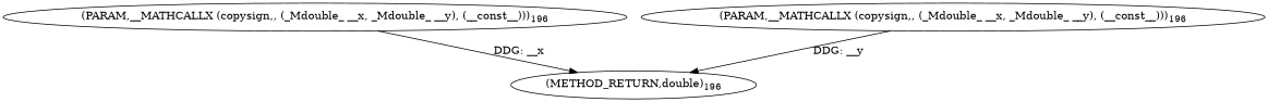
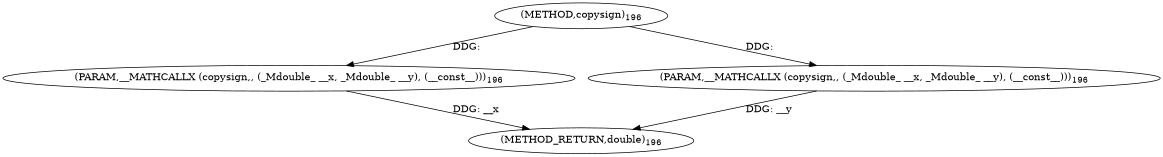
  digraph {
    fontname="DejaVu Serif"
    node [fontname="DejaVu Serif"]
    edge [fontname="DejaVu Serif"]
+   n1 [label=<(METHOD,copysign)<SUB>196</SUB>>]
    n2 [label=<(PARAM,__MATHCALLX (copysign,, (_Mdouble_ __x, _Mdouble_ __y), (__const__)))<SUB>196</SUB>>]
    n3 [label=<(PARAM,__MATHCALLX (copysign,, (_Mdouble_ __x, _Mdouble_ __y), (__const__)))<SUB>196</SUB>>]
    n4 [label=<(METHOD_RETURN,double)<SUB>196</SUB>>]
+   n1 -> n2 [label="DDG: "]
+   n1 -> n3 [label="DDG: "]
    n2 -> n4 [label="DDG: __x"]
    n3 -> n4 [label="DDG: __y"]
  }
